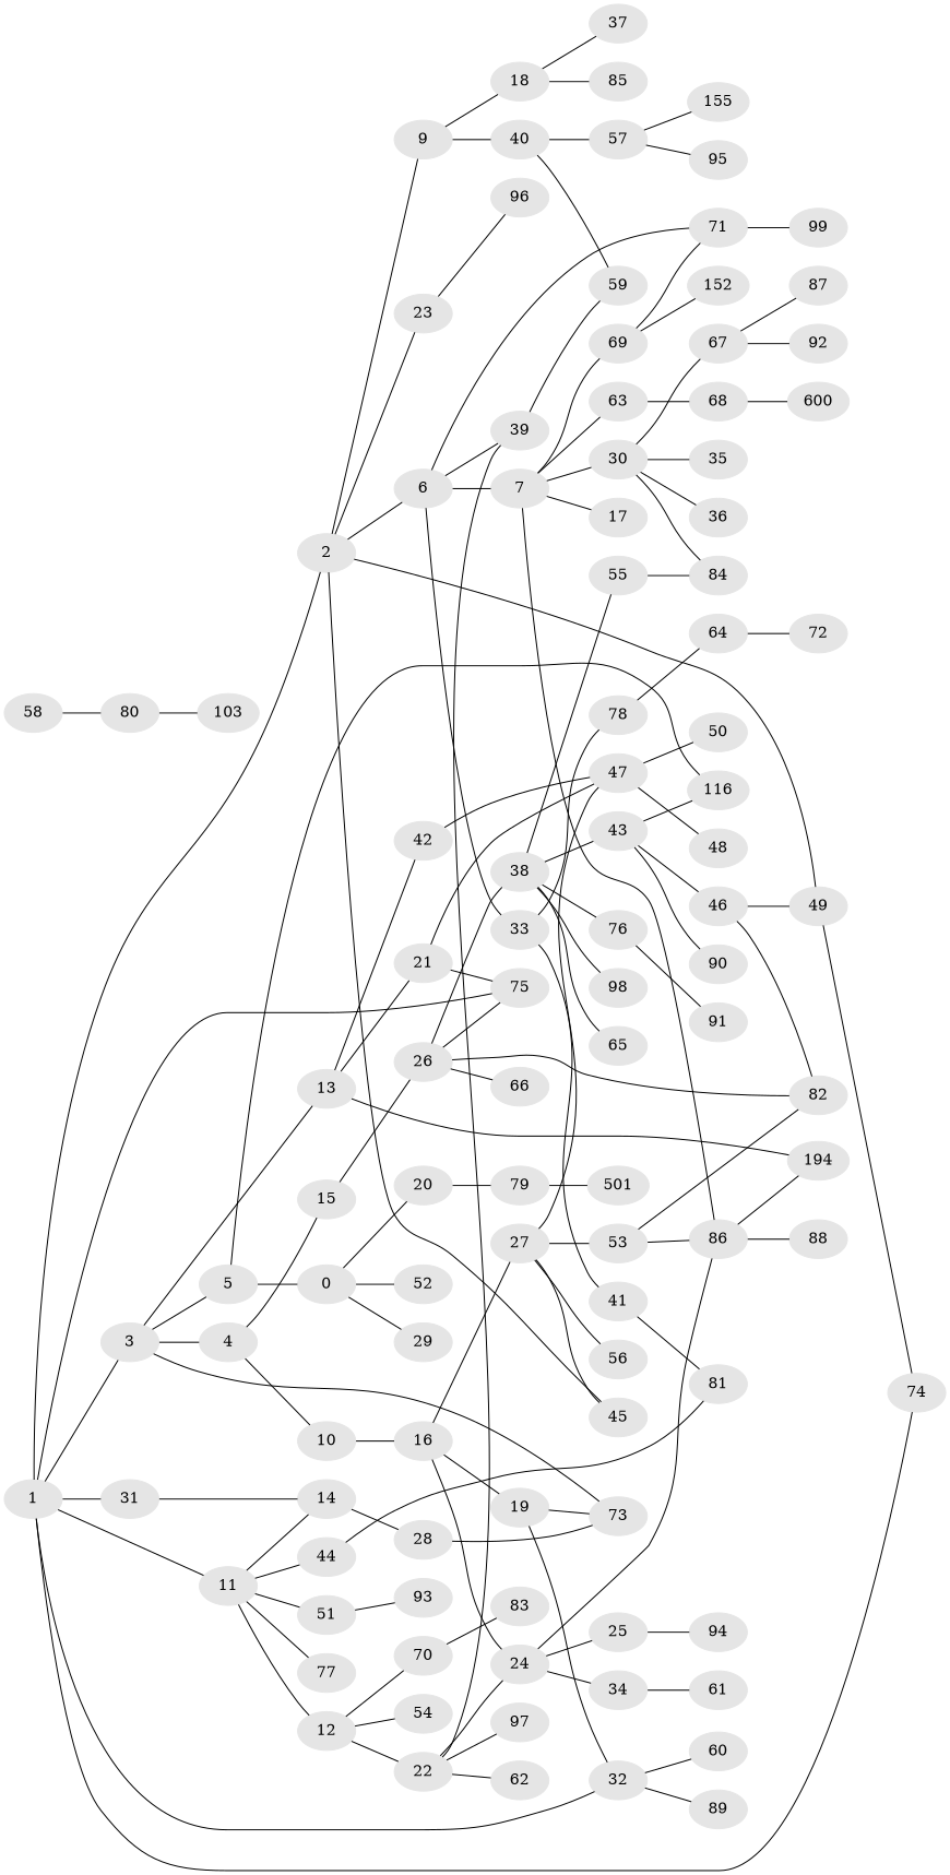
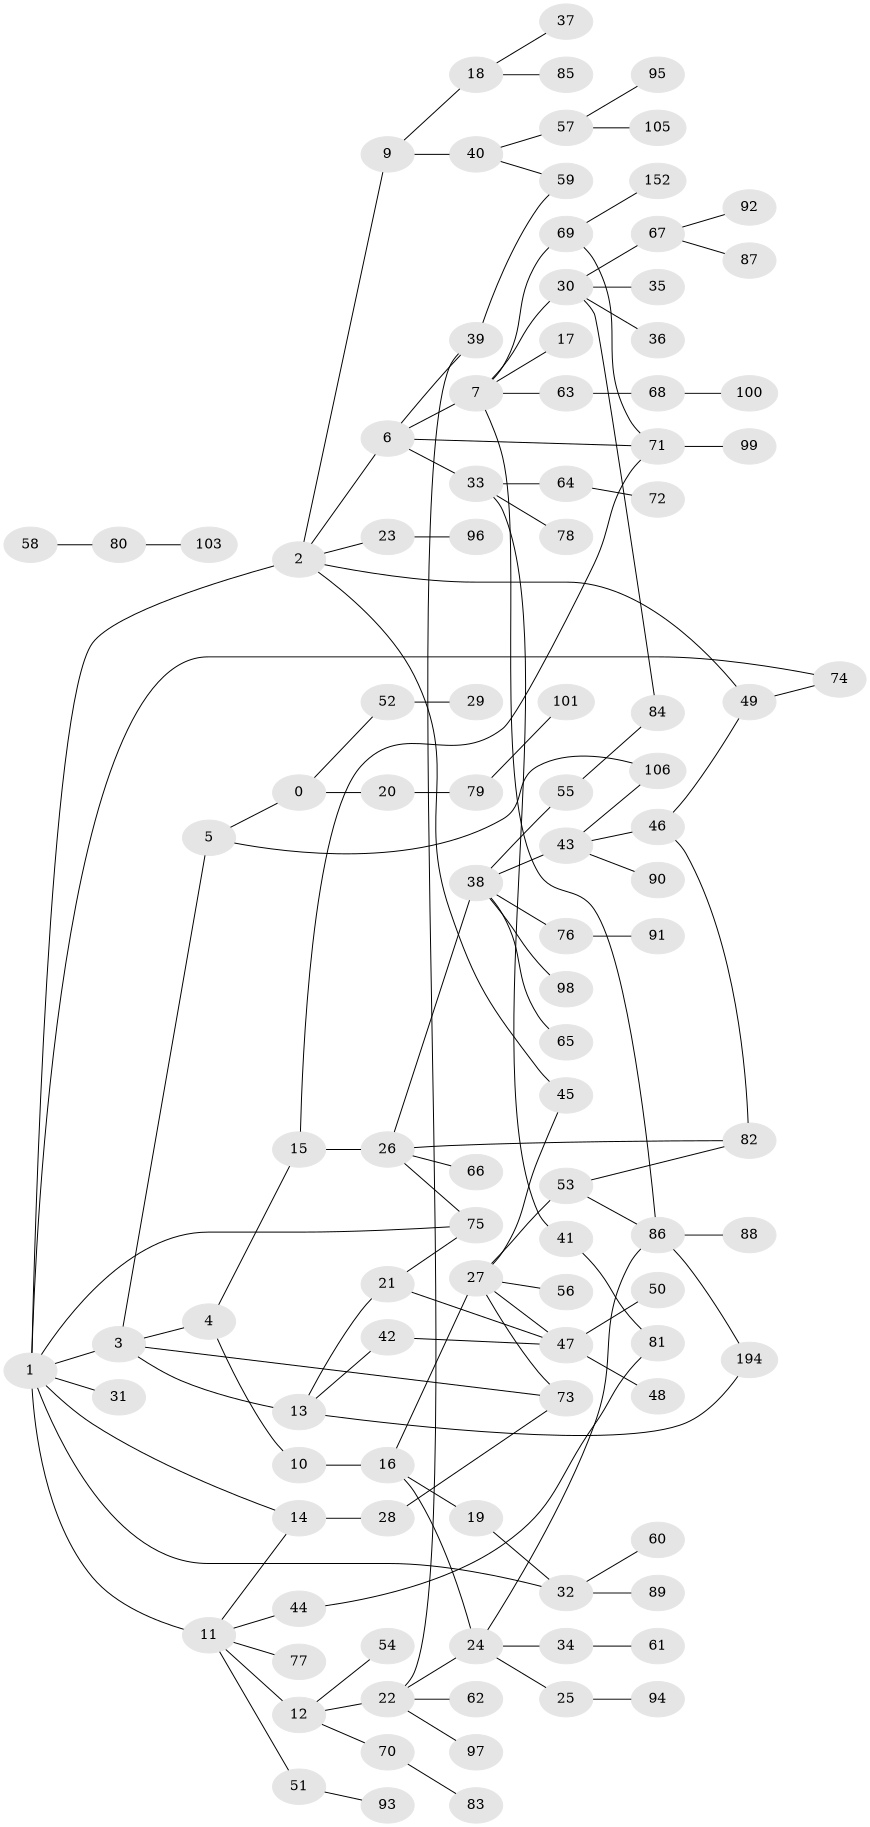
  graph {
    rankdir=LR
    node [color=gray90 style=filled]
    1
    2
    3
    11
    14
    31
    32
    74
    75
    6
    9
    23
    45
    49
    4
    5
    13
    73
    12
    44
    51
    77
    28
    60
    89
    7
    33
    39
    71
    18
    40
    96
    10
    15
    n35 [label=0]
-   106 [label=116]
+   106
    21
    42
    n39 [label=194]
    16
    26
    20
    29
    52
    17
    30
    63
    69
    86
    41
    64
    78
    59
    99
    35
    36
    67
    84
    68
    n60 [label=152]
    88
    79
    37
    85
    57
    19
    24
    27
    22
    54
    70
    81
    93
    62
    97
    83
    47
    38
    66
    82
    25
    34
    53
    56
-   101 [label=501]
+   101
    58
    80
    94
    61
    43
    55
    65
    76
    98
    48
    50
    87
    92
    72
    46
    90
    91
    95
-   105 [label=155]
+   105
    103
-   100 [label=600]
+   100
    1 -- 2
    1 -- 3
    1 -- 11
-   31 -- 14
+   1 -- 14
    1 -- 31
    1 -- 32
    1 -- 74
    1 -- 75
    2 -- 6
    2 -- 9
    2 -- 23
    2 -- 45
    2 -- 49
    3 -- 4
    3 -- 5
    3 -- 13
    3 -- 73
    11 -- 14
    11 -- 12
    11 -- 44
    11 -- 51
    11 -- 77
    14 -- 28
    32 -- 60
    32 -- 89
    6 -- 7
    6 -- 33
    6 -- 39
    6 -- 71
    9 -- 18
    9 -- 40
    23 -- 96
    49 -- 74
    4 -- 10
    4 -- 15
    5 -- n35
    5 -- 106
    13 -- 21
    13 -- 42
    13 -- n39
    12 -- 22
    12 -- 54
    12 -- 70
    44 -- 81
    51 -- 93
    28 -- 73
    7 -- 17
    7 -- 30
    7 -- 63
    7 -- 69
    7 -- 86
    33 -- 41
-   78 -- 64
+   33 -- 64
    33 -- 78
    39 -- 59
    71 -- 99
    18 -- 37
    18 -- 85
    40 -- 59
    40 -- 57
    10 -- 16
+   15 -- 71
    15 -- 26
    n35 -- 20
-   n35 -- 29
+   52 -- 29
    n35 -- 52
    21 -- 75
    21 -- 47
    42 -- 47
    16 -- 19
    16 -- 24
    16 -- 27
    26 -- 75
    26 -- 38
    26 -- 66
    26 -- 82
    20 -- 79
    30 -- 35
    30 -- 36
    30 -- 67
    30 -- 84
    63 -- 68
    69 -- 71
    69 -- n60
    86 -- n39
    86 -- 88
    41 -- 81
    64 -- 72
    67 -- 87
    67 -- 92
    68 -- 100
    79 -- 101
    57 -- 95
    57 -- 105
    19 -- 32
-   19 -- 73
+   27 -- 73
    24 -- 86
    24 -- 25
    24 -- 34
    27 -- 45
    27 -- 47
    27 -- 53
    27 -- 56
    22 -- 39
    22 -- 24
    22 -- 62
    22 -- 97
    70 -- 83
    47 -- 48
    47 -- 50
    38 -- 43
    38 -- 55
    38 -- 65
    38 -- 76
    38 -- 98
    25 -- 94
    34 -- 61
    53 -- 86
    53 -- 82
    58 -- 80
    80 -- 103
    43 -- 106
    43 -- 46
    43 -- 90
    55 -- 84
    76 -- 91
    46 -- 49
    46 -- 82
  }
